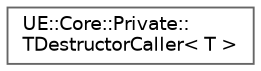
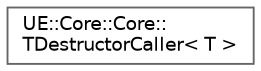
  digraph {
    rankdir=LR
-   n1 [color=grey40 fillcolor=white fontname=Helvetica fontsize=10 height=0.2 label="UE::Core::Private::\lTDestructorCaller\< T \>" shape=box style=filled width=0.4]
+   n1 [color=grey40 fillcolor=white fontname=Helvetica fontsize=10 height=0.2 label="UE::Core::Core::\lTDestructorCaller\< T \>" shape=box style=filled width=0.4]
  }
